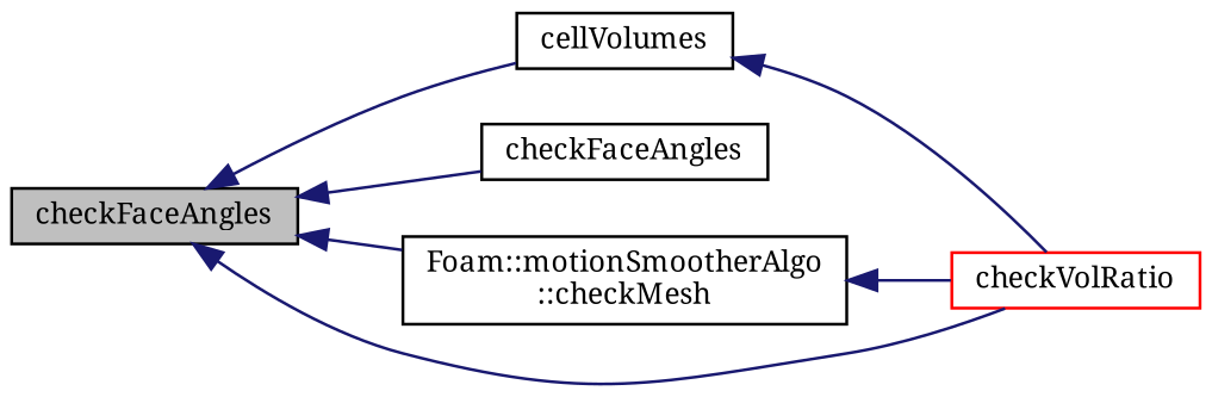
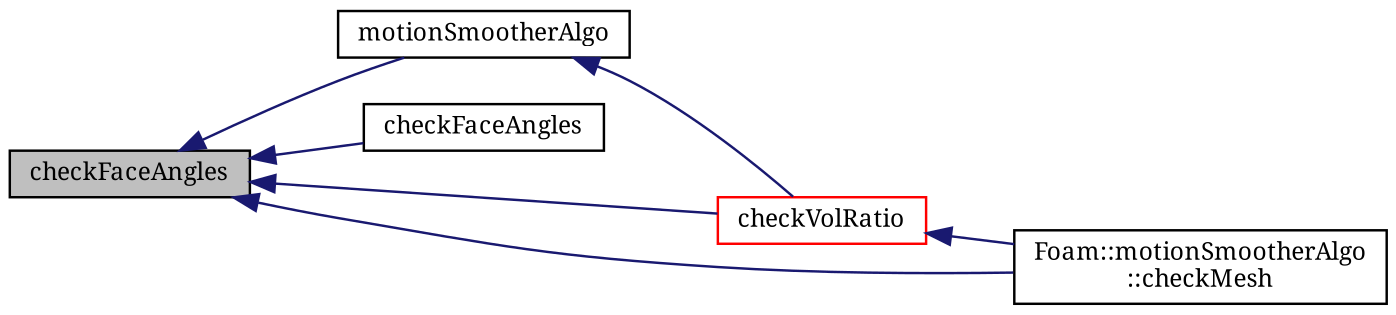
  digraph {
    fontname="Noto Serif"
    rankdir=LR
    node [color=black fontname="Noto Serif" fontsize=10 shape=record]
    edge [color=midnightblue dir=back fontname="Noto Serif" fontsize=10 labelfontname=FreeSans labelfontsize=10 style=solid]
    n1 [fillcolor=grey75 fontcolor=black height=0.2 label=checkFaceAngles style=filled width=0.4]
-   n2 [height=0.2 label=cellVolumes width=0.4]
+   n2 [height=0.2 label=motionSmootherAlgo width=0.4]
    n3 [height=0.2 label=checkFaceAngles width=0.4]
    n4 [height=0.2 label="Foam::motionSmootherAlgo\l::checkMesh" width=0.4]
    n5 [color=red height=0.2 label=checkVolRatio width=0.4]
    n1 -> n2
    n1 -> n3
    n1 -> n4
    n1 -> n5
    n2 -> n5
-   n4 -> n5
+   n5 -> n4
  }
